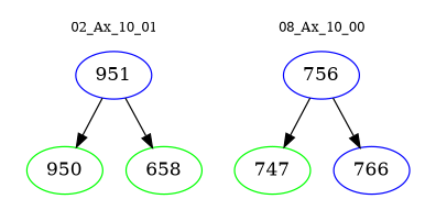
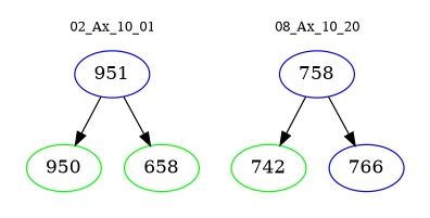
  digraph {
    node [color=blue]
    edge [color=black]
    n1 [label=951]
    n2 [color=green label=950]
    n3 [color=green label=658]
-   n4 [label=756]
-   n5 [color=green label=747]
+   n4 [label=758]
+   n5 [color=green label=742]
    n6 [label=766]
    subgraph cluster_1 {
      color=white
      fontsize=10
      label="02_Ax_10_01"
      n1
      n2
      n3
    }
    subgraph cluster_2 {
      color=white
      fontsize=10
-     label="08_Ax_10_00"
+     label="08_Ax_10_20"
      n4
      n5
      n6
    }
    n1 -> n2
    n1 -> n3
    n4 -> n5
    n4 -> n6
  }
